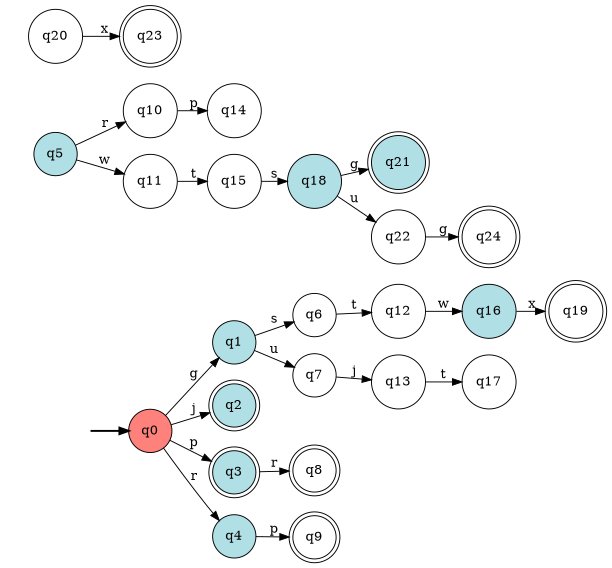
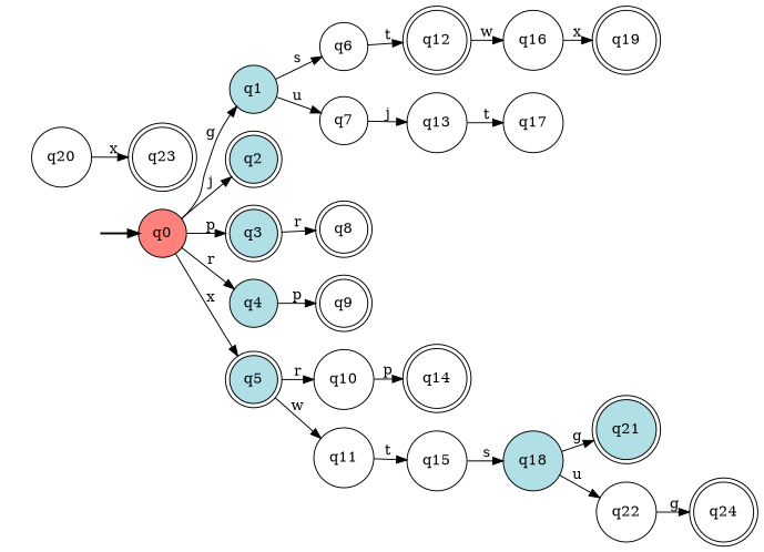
  digraph {
    rankdir=LR
    node [shape=circle style=filled color=black fillcolor=white]
    __start0 [height=0 shape=none style=invis width=0 color="" fillcolor=""]
    n2 [fillcolor="#ff817b" label=q0]
    n3 [fillcolor=powderblue label=q1]
    n4 [fillcolor=powderblue label=q2 shape=doublecircle style="rounded,filled"]
    n5 [fillcolor=powderblue label=q3 shape=doublecircle style="rounded,filled"]
    n6 [fillcolor=powderblue label=q4 style="rounded,filled"]
-   n7 [fillcolor=powderblue label=q5]
+   n7 [fillcolor=powderblue label=q5 shape=doublecircle]
    n8 [label=q6]
    n9 [label=q7]
    n10 [label=q8 shape=doublecircle style="rounded,filled"]
    n11 [label=q9 shape=doublecircle style="rounded,filled"]
    n12 [label=q10]
    n13 [label=q11]
-   n14 [label=q12]
+   n14 [label=q12 shape=doublecircle]
    n15 [label=q13]
-   n16 [label=q14]
+   n16 [label=q14 shape=doublecircle]
    n17 [label=q15]
-   n18 [fillcolor=powderblue label=q16]
+   n18 [label=q16]
    n19 [label=q17]
    n20 [fillcolor=powderblue label=q18]
    n21 [label=q19 shape=doublecircle style="rounded,filled"]
    n22 [fillcolor=powderblue label=q21 shape=doublecircle style="rounded,filled"]
    n23 [label=q22]
    n24 [label=q20]
    n25 [label=q23 shape=doublecircle style="rounded,filled"]
    n26 [label=q24 shape=doublecircle style="rounded,filled"]
    subgraph cluster_1 {
      nodesep=0.15
      ranksep=0.15
      style=invis
      __start0
      n2
    }
    __start0 -> n2 [penwidth=2]
    n2 -> n3 [label=g]
    n2 -> n4 [label=j]
    n2 -> n5 [label=p]
    n2 -> n6 [label=r]
+   n2 -> n7 [label=x]
    n3 -> n8 [label=s]
    n3 -> n9 [label=u]
    n5 -> n10 [label=r]
    n6 -> n11 [label=p]
    n7 -> n12 [label=r]
    n7 -> n13 [label=w]
    n8 -> n14 [label=t]
    n9 -> n15 [label=j]
    n12 -> n16 [label=p]
    n13 -> n17 [label=t]
    n14 -> n18 [label=w]
    n15 -> n19 [label=t]
    n17 -> n20 [label=s]
    n18 -> n21 [label=x]
    n20 -> n22 [label=g]
    n20 -> n23 [label=u]
    n23 -> n26 [label=g]
    n24 -> n25 [label=x]
  }
